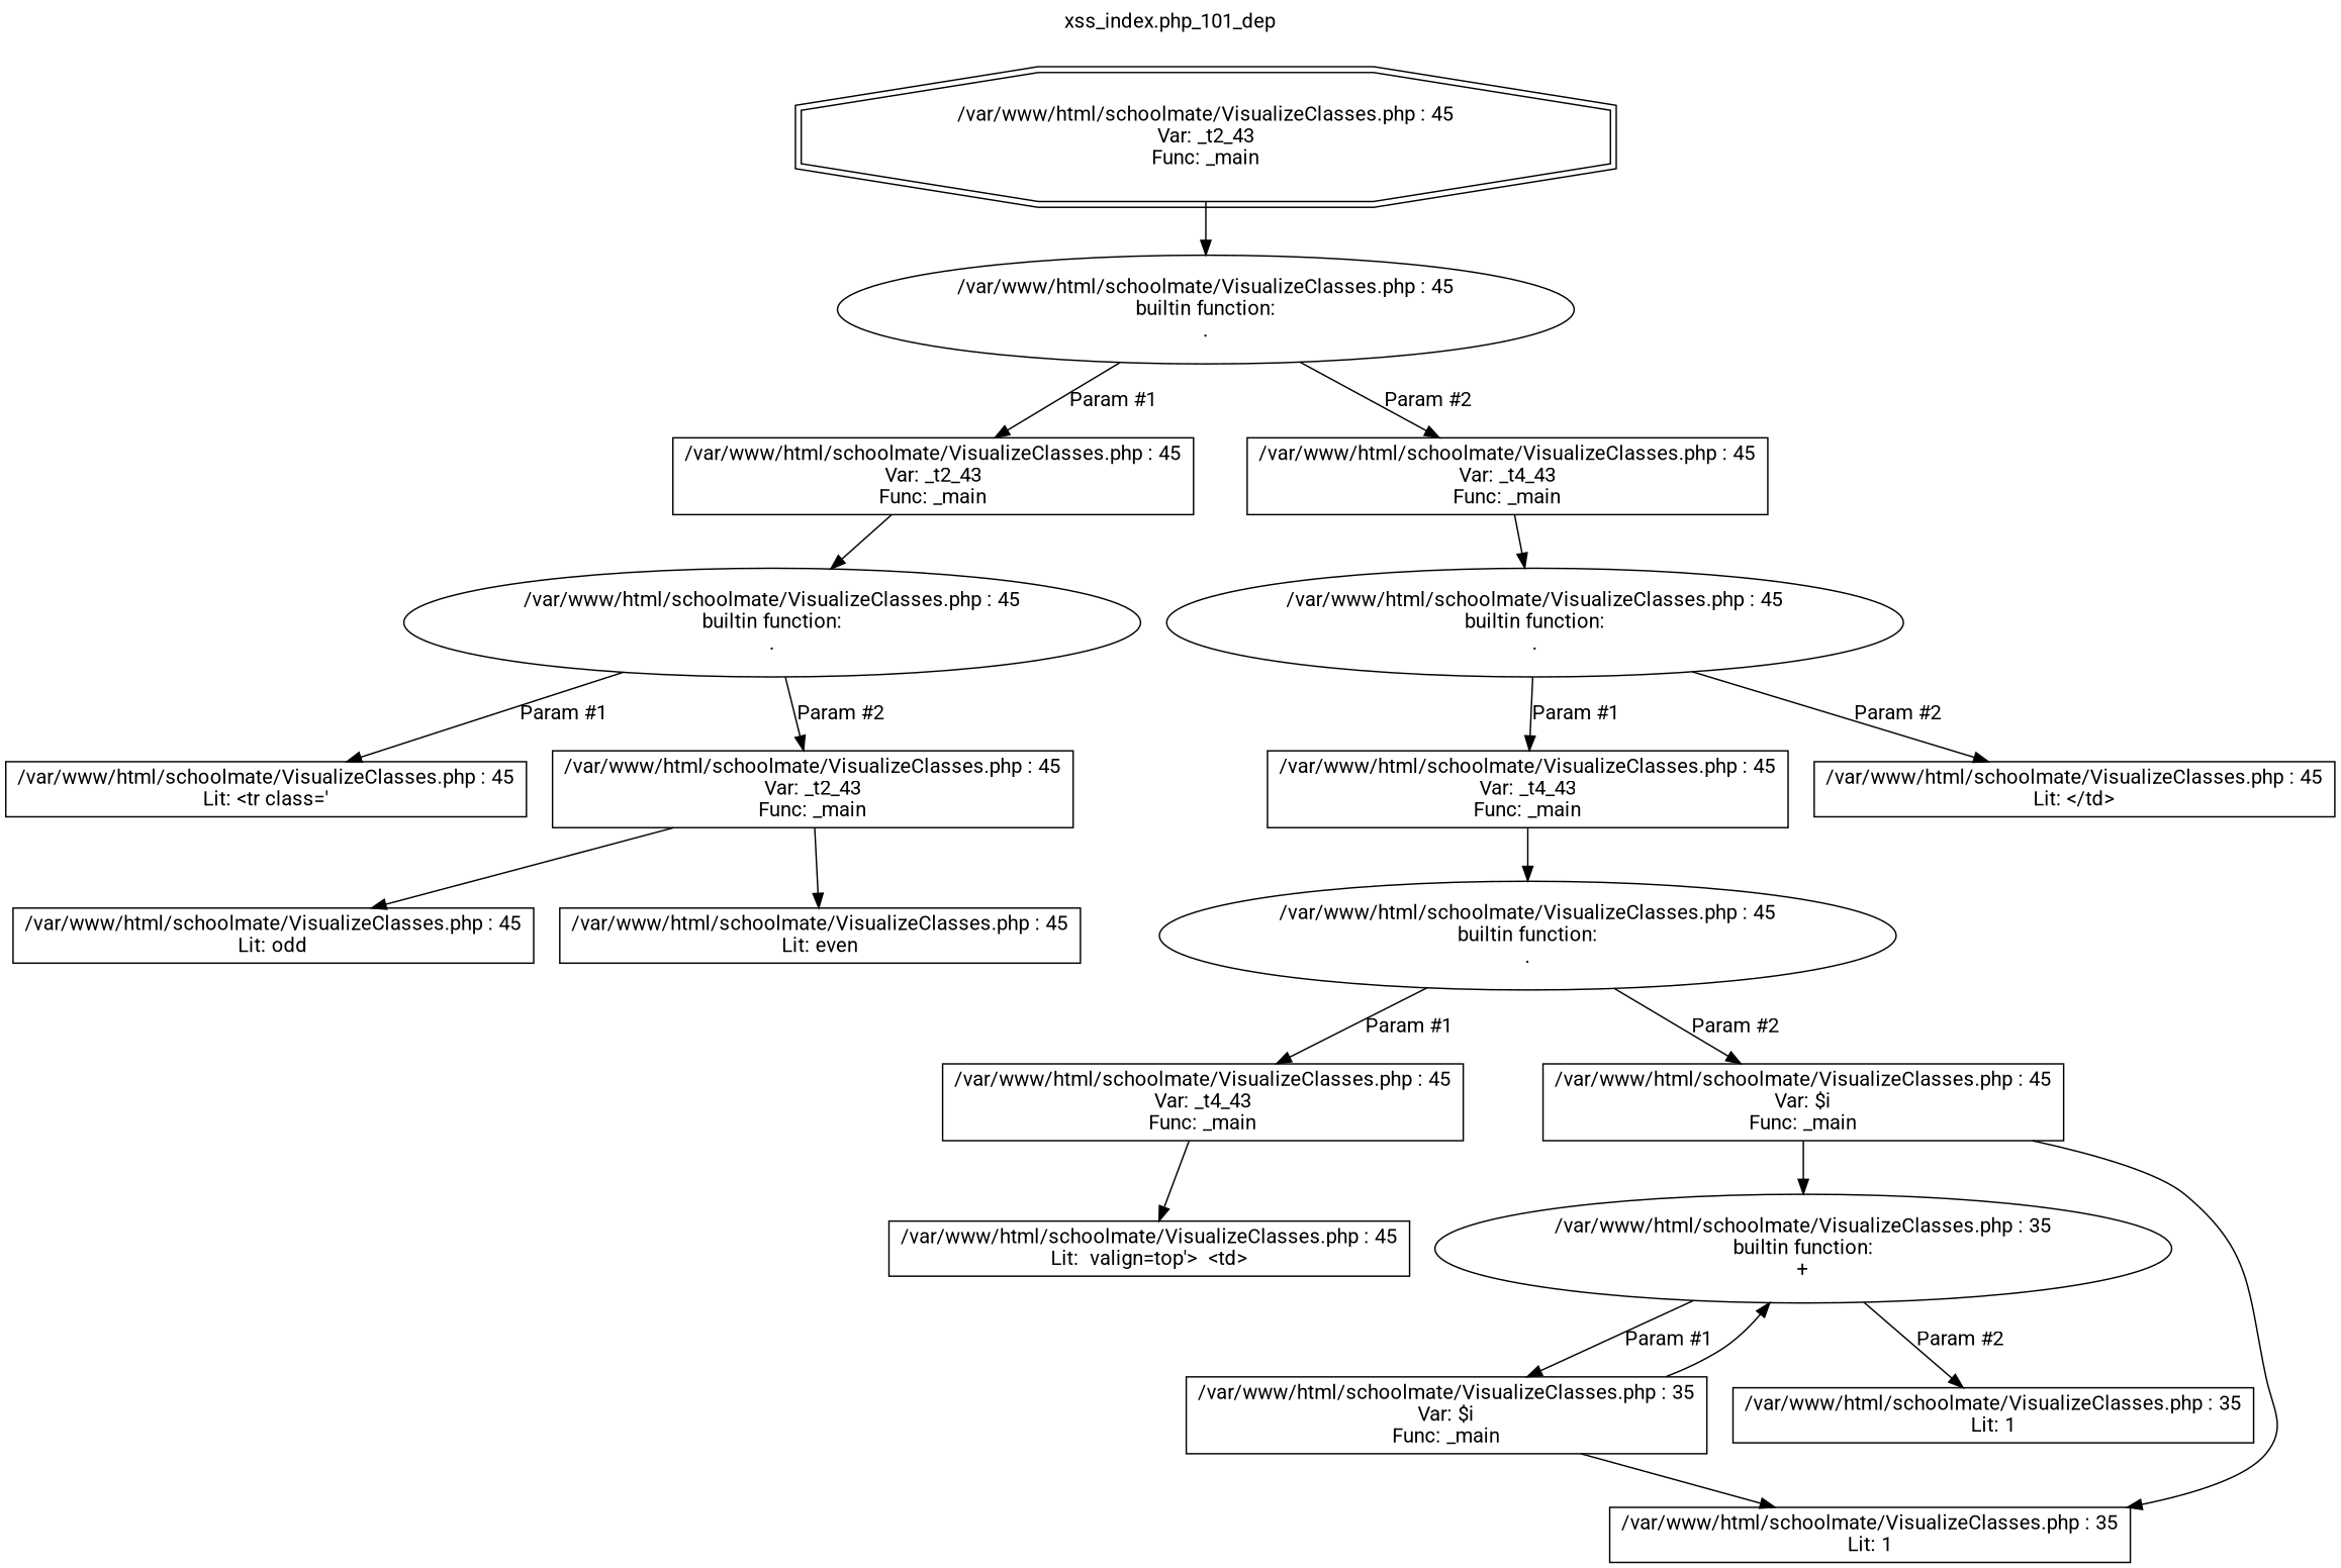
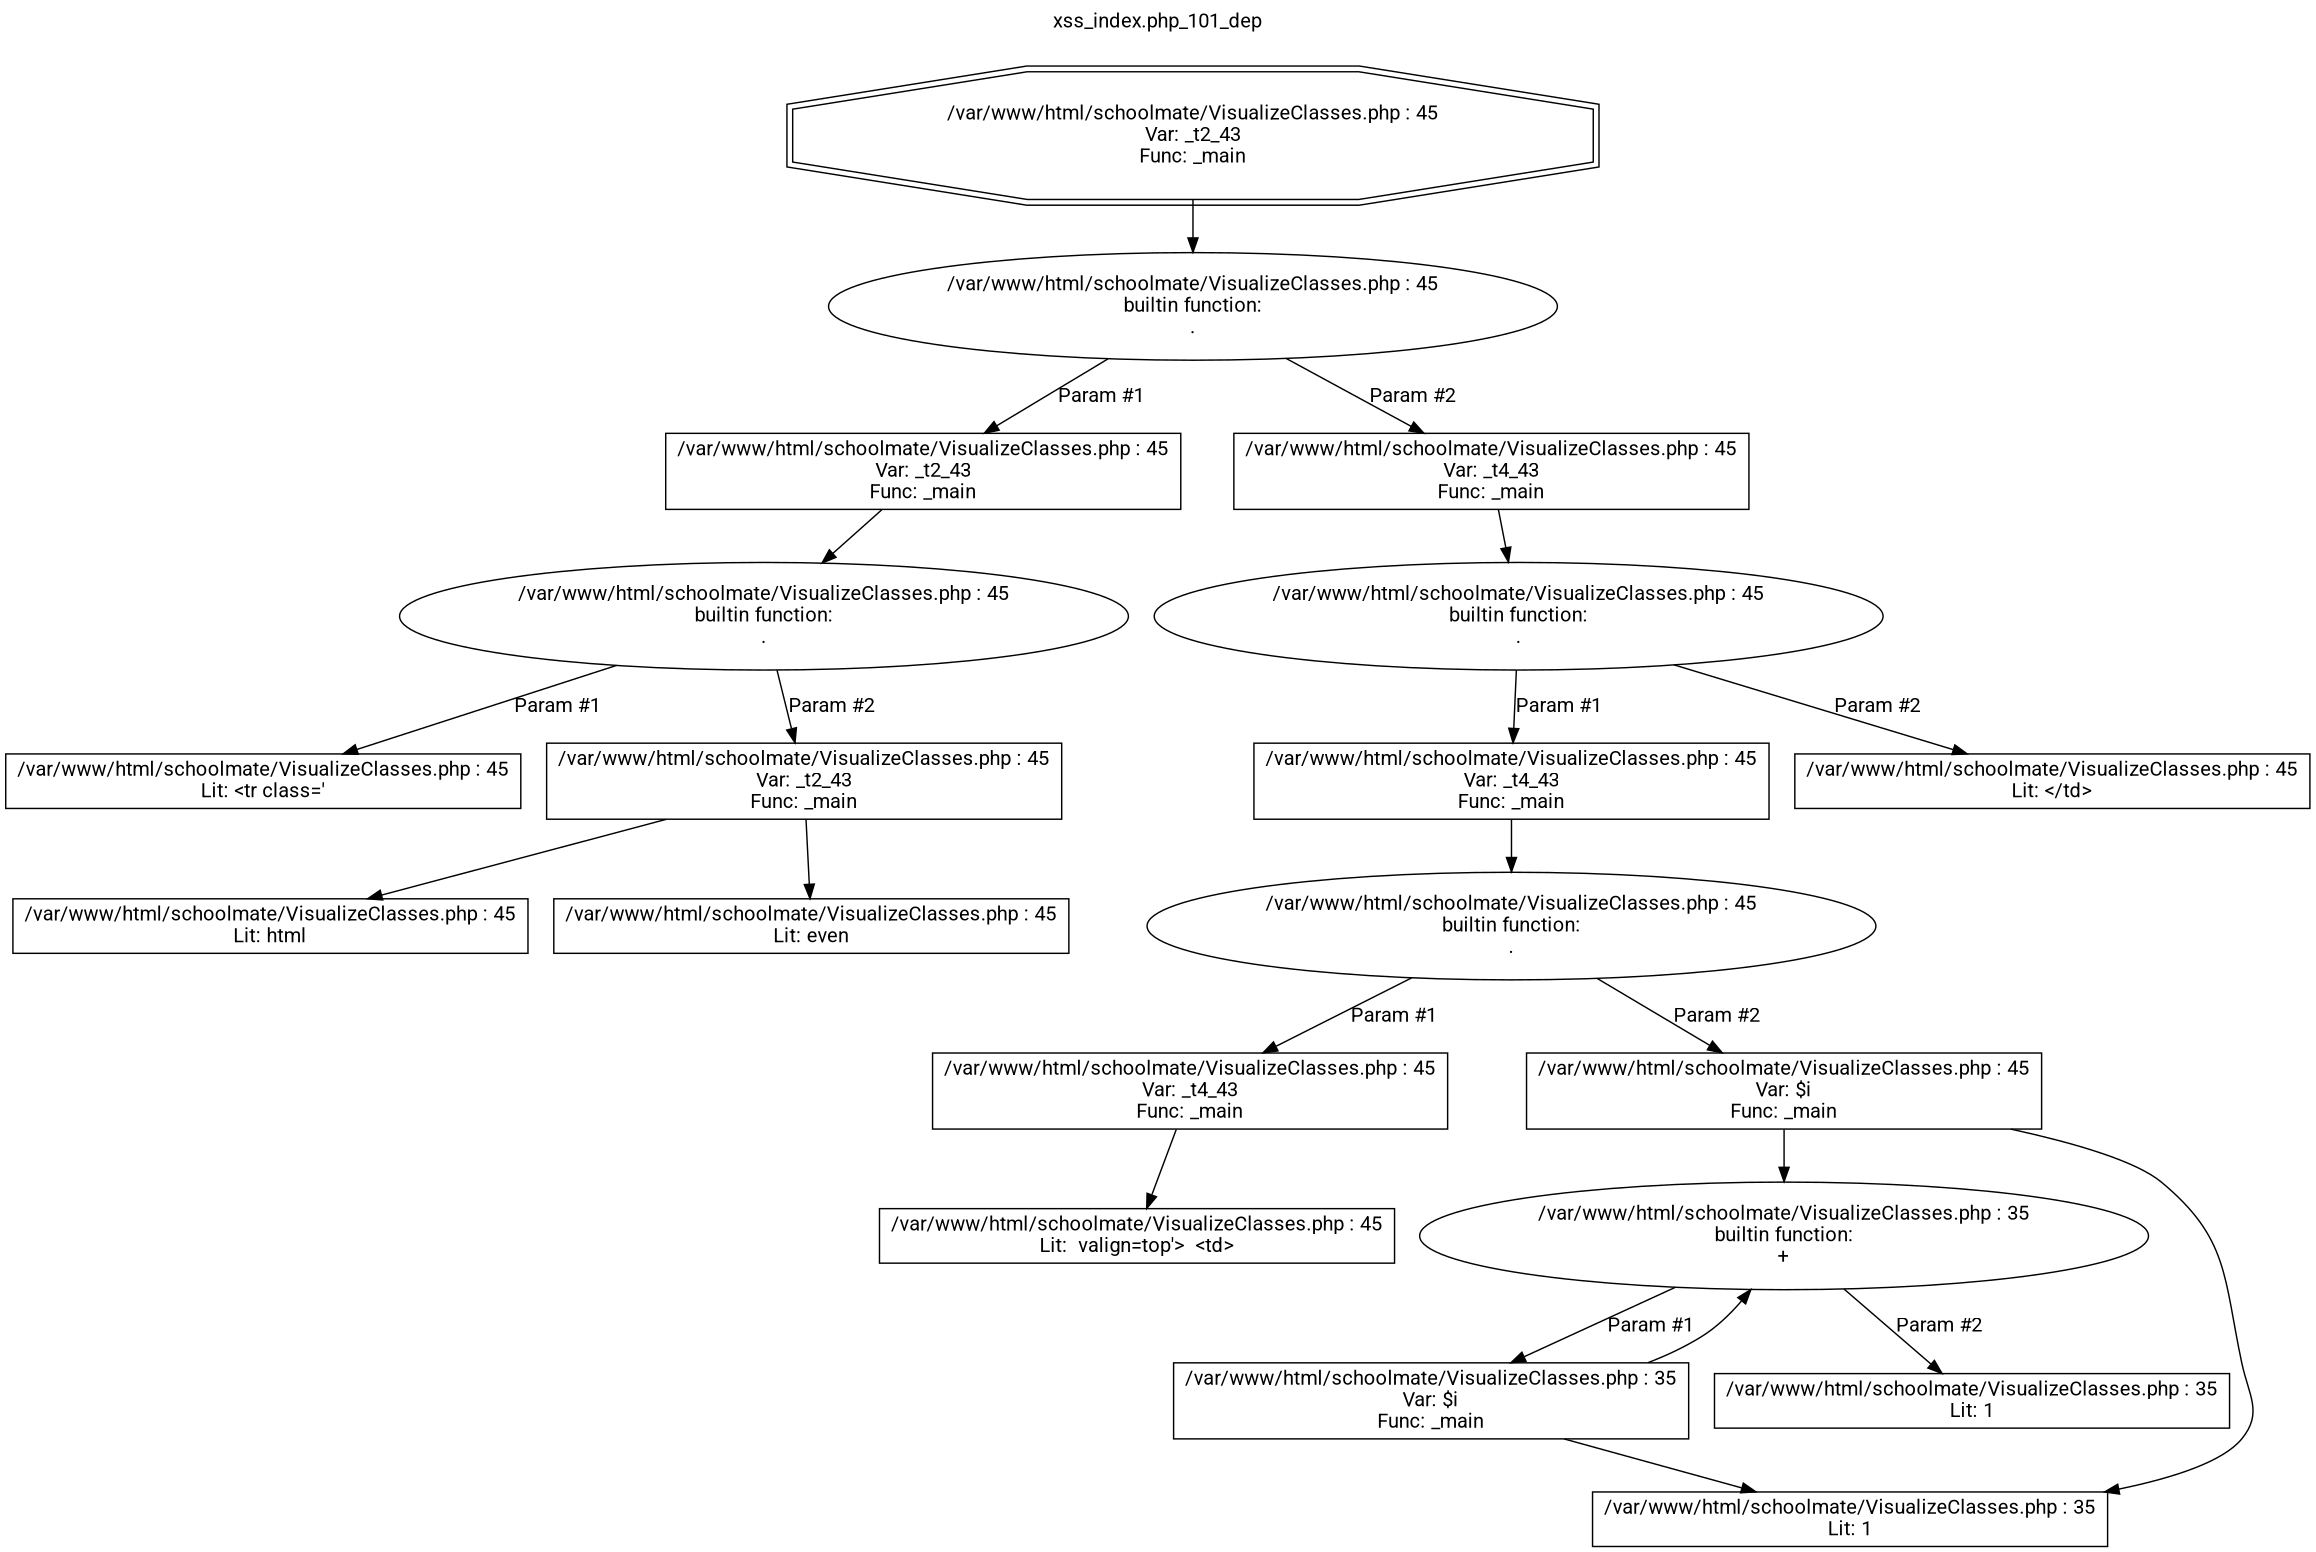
  digraph {
    label="xss_index.php_101_dep"
    labelloc=t
    fontname=Roboto
    node [shape=box fontname=Roboto]
    edge [fontname=Roboto]
    n1 [label="/var/www/html/schoolmate/VisualizeClasses.php : 45\nVar: _t2_43\nFunc: _main\n" shape=doubleoctagon]
    n2 [label="/var/www/html/schoolmate/VisualizeClasses.php : 45\nbuiltin function:\n.\n" shape=ellipse]
    n3 [label="/var/www/html/schoolmate/VisualizeClasses.php : 45\nVar: _t2_43\nFunc: _main\n"]
    n4 [label="/var/www/html/schoolmate/VisualizeClasses.php : 45\nVar: _t4_43\nFunc: _main\n"]
    n5 [label="/var/www/html/schoolmate/VisualizeClasses.php : 45\nbuiltin function:\n.\n" shape=ellipse]
    n6 [label="/var/www/html/schoolmate/VisualizeClasses.php : 45\nLit: <tr class='\n"]
    n7 [label="/var/www/html/schoolmate/VisualizeClasses.php : 45\nVar: _t2_43\nFunc: _main\n"]
-   n8 [label="/var/www/html/schoolmate/VisualizeClasses.php : 45\nLit: odd\n"]
+   n8 [label="/var/www/html/schoolmate/VisualizeClasses.php : 45\nLit: html\n"]
    n9 [label="/var/www/html/schoolmate/VisualizeClasses.php : 45\nLit: even\n"]
    n10 [label="/var/www/html/schoolmate/VisualizeClasses.php : 45\nbuiltin function:\n.\n" shape=ellipse]
    n11 [label="/var/www/html/schoolmate/VisualizeClasses.php : 45\nVar: _t4_43\nFunc: _main\n"]
    n12 [label="/var/www/html/schoolmate/VisualizeClasses.php : 45\nLit: </td>\n"]
    n13 [label="/var/www/html/schoolmate/VisualizeClasses.php : 45\nbuiltin function:\n.\n" shape=ellipse]
    n14 [label="/var/www/html/schoolmate/VisualizeClasses.php : 45\nVar: _t4_43\nFunc: _main\n"]
    n15 [label="/var/www/html/schoolmate/VisualizeClasses.php : 45\nVar: $i\nFunc: _main\n"]
    n16 [label="/var/www/html/schoolmate/VisualizeClasses.php : 45\nLit:  valign=top'>  <td>\n"]
    n17 [label="/var/www/html/schoolmate/VisualizeClasses.php : 35\nbuiltin function:\n+\n" shape=ellipse]
    n18 [label="/var/www/html/schoolmate/VisualizeClasses.php : 35\nLit: 1\n"]
    n19 [label="/var/www/html/schoolmate/VisualizeClasses.php : 35\nVar: $i\nFunc: _main\n"]
    n20 [label="/var/www/html/schoolmate/VisualizeClasses.php : 35\nLit: 1\n"]
    n1 -> n2
    n2 -> n3 [label="Param #1"]
    n2 -> n4 [label="Param #2"]
    n3 -> n5
    n4 -> n10
    n5 -> n6 [label="Param #1"]
    n5 -> n7 [label="Param #2"]
    n7 -> n8
    n7 -> n9
    n10 -> n11 [label="Param #1"]
    n10 -> n12 [label="Param #2"]
    n11 -> n13
    n13 -> n14 [label="Param #1"]
    n13 -> n15 [label="Param #2"]
    n14 -> n16
    n15 -> n17
    n15 -> n18
    n17 -> n19 [label="Param #1"]
    n17 -> n20 [label="Param #2"]
    n19 -> n17
    n19 -> n18
  }
